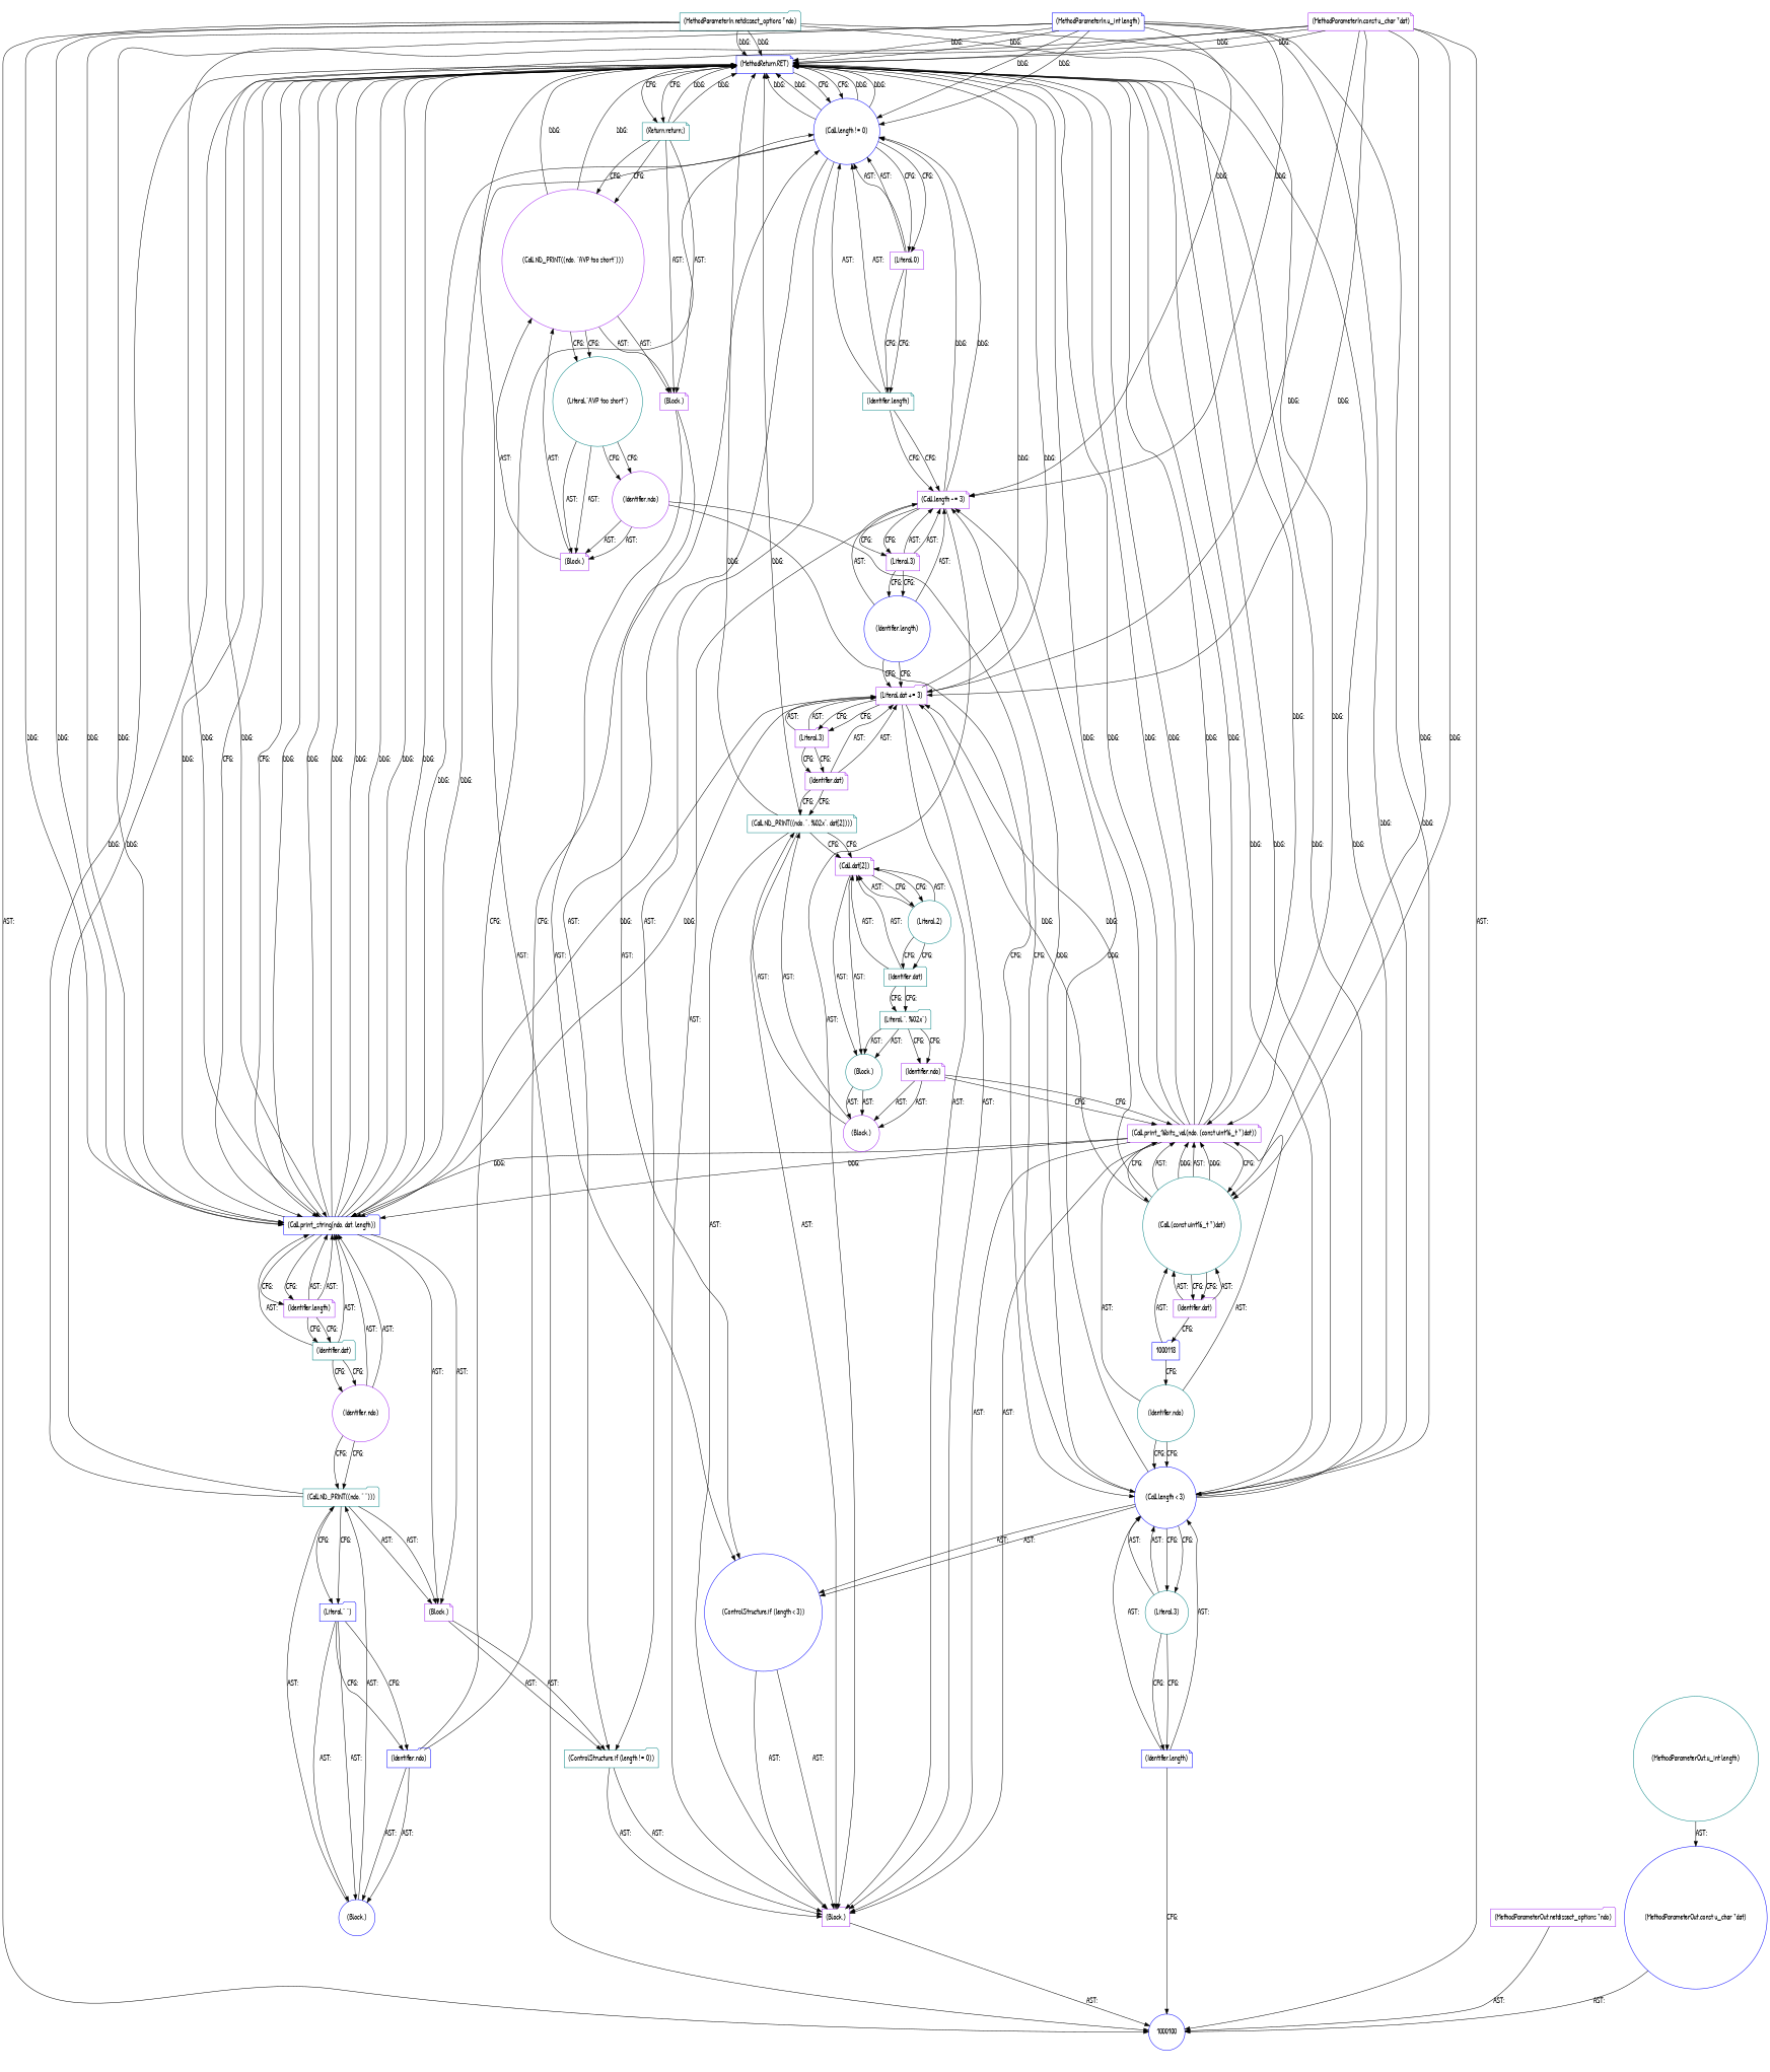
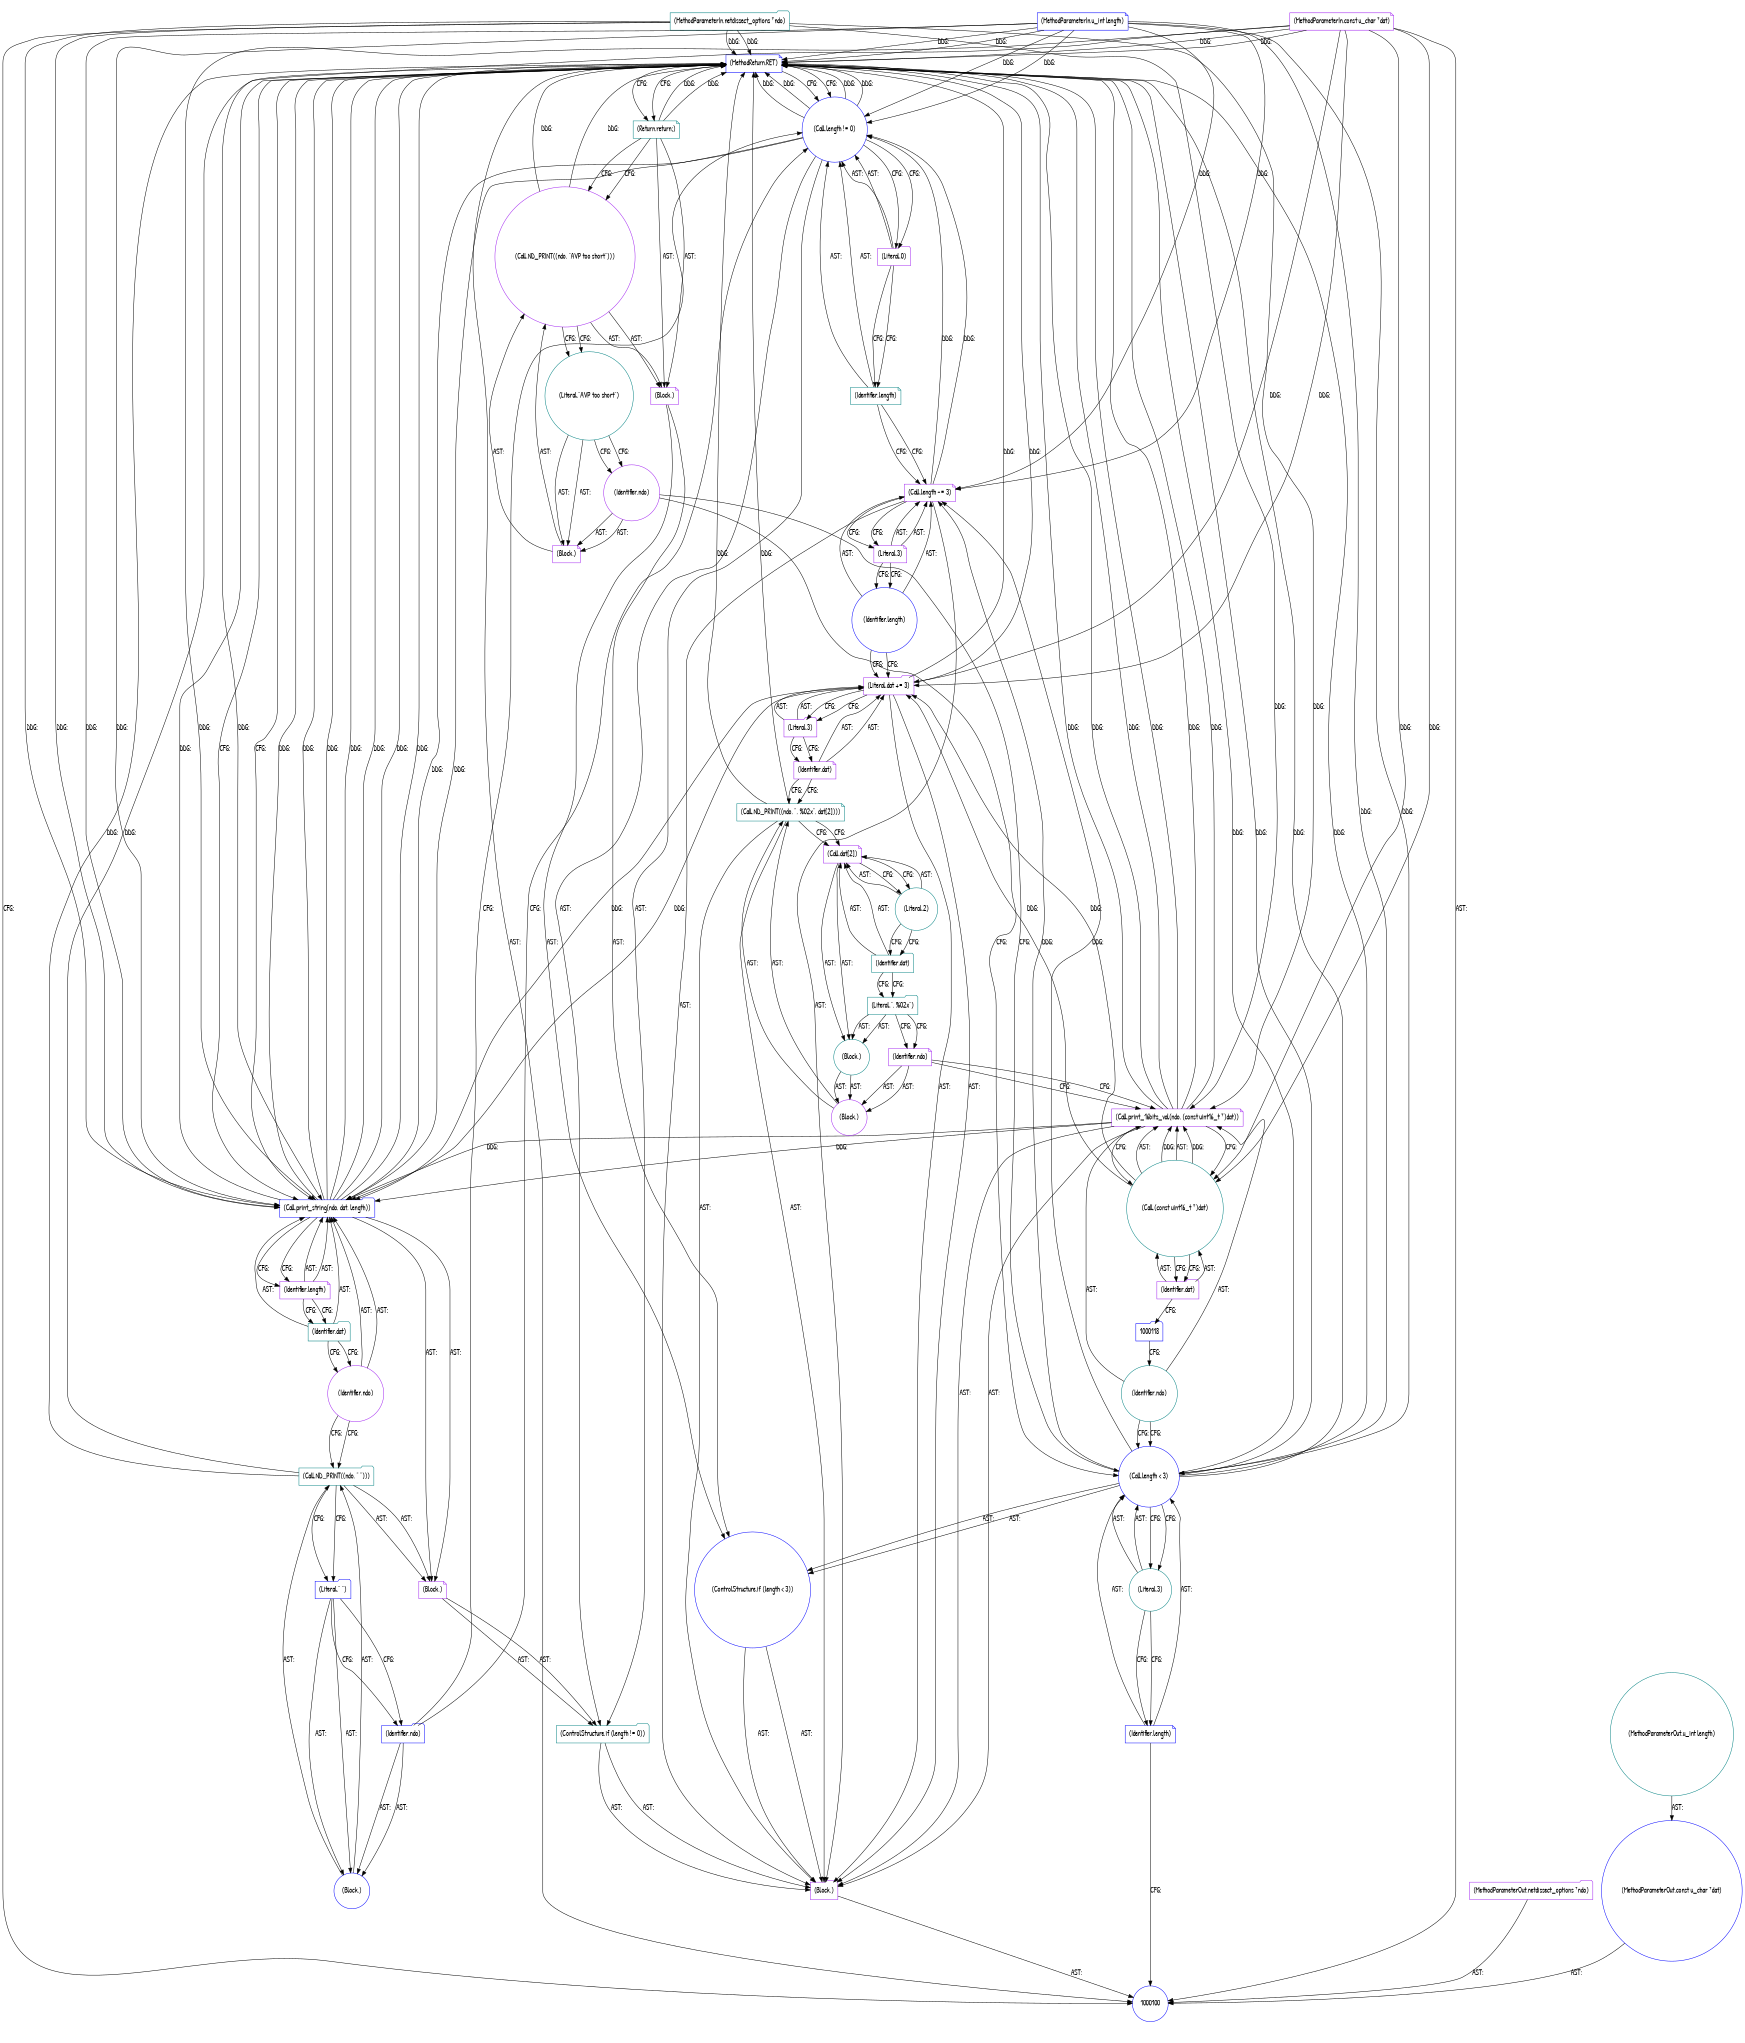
  digraph {
    fontname="Patrick Hand"
    node [color=purple fontname="Patrick Hand" shape=circle]
    edge [fontname="Patrick Hand"]
    n1 [color=blue label="(MethodReturn,RET)" shape=note]
    n2 [color=blue label="(Call,length != 0)"]
    n3 [color=blue label="(Call,print_string(ndo, dat, length))" shape=folder]
    n4 [color=teal label="(Return,return;)" shape=note]
    1000100 [color=blue]
    n6 [color=teal label="(ControlStructure,if (length != 0))" shape=folder]
    n7 [label="(Literal,0)" shape=folder]
    n8 [label="(Block,)" shape=note]
    n9 [label="(Identifier,length)" shape=note]
    n10 [label="(Block,)" shape=note]
    n11 [label="(Call,ND_PRINT((ndo, \"AVP too short\")))"]
    n12 [color=teal label="(MethodParameterIn,netdissect_options *ndo)" shape=folder]
    n13 [label="(Call,print_16bits_val(ndo, (const uint16_t *)dat))" shape=note]
    n14 [color=teal label="(Call,(const uint16_t *)dat)"]
    n15 [label="(Block,)" shape=folder]
    n16 [label="(MethodParameterOut,netdissect_options *ndo)" shape=folder]
    n17 [label="(MethodParameterIn,const u_char *dat)" shape=note]
    n18 [label="(Literal,dat += 3)" shape=folder]
    n19 [label="(Identifier,dat)" shape=folder]
    n20 [label="(Literal,3)" shape=folder]
    n21 [color=blue label="(MethodParameterOut,const u_char *dat)"]
    n22 [color=blue label="(MethodParameterIn,u_int length)" shape=note]
    n23 [label="(Call,length -= 3)" shape=note]
    n24 [color=blue label="(Call,length < 3)"]
    n25 [label="(Literal,3)" shape=note]
    n26 [color=blue label="(ControlStructure,if (length < 3))"]
    n27 [color=teal label="(Literal,3)"]
    n28 [color=teal label="(MethodParameterOut,u_int length)"]
    n29 [color=blue label="(Identifier,length)"]
    n30 [color=teal label="(Identifier,length)" shape=note]
    n31 [color=blue label="(Block,)"]
    n32 [color=teal label="(Call,ND_PRINT((ndo, \" \")))" shape=folder]
    n33 [color=blue label="(Literal,\" \")" shape=folder]
    n34 [color=blue label="(Identifier,ndo)" shape=folder]
    n35 [label="(Identifier,ndo)"]
    n36 [color=teal label="(Identifier,dat)" shape=folder]
    n37 [color=blue label="(Identifier,length)" shape=note]
    n38 [label="(Block,)" shape=note]
    n39 [color=teal label="(Literal,\"AVP too short\")"]
    n40 [label="(Identifier,ndo)"]
    n41 [color=teal label="(Identifier,ndo)"]
    1000118 [color=blue shape=folder]
    n43 [label="(Block,)"]
    n44 [color=teal label="(Call,ND_PRINT((ndo, \", %02x\", dat[2])))" shape=note]
    n45 [label="(Call,dat[2])" shape=note]
    n46 [label="(Identifier,ndo)" shape=note]
    n47 [color=teal label="(Block,)"]
    n48 [color=teal label="(Literal,\", %02x\")" shape=folder]
    n49 [color=teal label="(Literal,2)"]
    n50 [color=teal label="(Identifier,dat)" shape=folder]
    n51 [label="(Identifier,dat)" shape=note]
    n1 -> n2 [label="CFG: "]
    n1 -> n2 [label="CFG: "]
    n1 -> n3 [label="CFG: "]
    n1 -> n3 [label="CFG: "]
    n1 -> n4 [label="CFG: "]
    n1 -> n4 [label="CFG: "]
    n1 -> 1000100 [label="AST: "]
    n2 -> n1 [label="DDG: "]
    n2 -> n1 [label="DDG: "]
    n2 -> n1 [label="DDG: "]
    n2 -> n1 [label="DDG: "]
    n2 -> n3 [label="DDG: "]
    n2 -> n3 [label="DDG: "]
    n2 -> n6 [label="AST: "]
    n2 -> n6 [label="AST: "]
    n2 -> n7 [label="CFG: "]
    n2 -> n7 [label="CFG: "]
    n3 -> n1 [label="DDG: "]
    n3 -> n1 [label="DDG: "]
    n3 -> n1 [label="DDG: "]
    n3 -> n1 [label="DDG: "]
    n3 -> n1 [label="DDG: "]
    n3 -> n1 [label="DDG: "]
    n3 -> n1 [label="DDG: "]
    n3 -> n1 [label="DDG: "]
    n3 -> n8 [label="AST: "]
    n3 -> n8 [label="AST: "]
    n3 -> n9 [label="CFG: "]
    n3 -> n9 [label="CFG: "]
    n4 -> n1 [label="DDG: "]
    n4 -> n1 [label="DDG: "]
    n4 -> n10 [label="AST: "]
    n4 -> n10 [label="AST: "]
    n4 -> n11 [label="CFG: "]
    n4 -> n11 [label="CFG: "]
    n6 -> n15 [label="AST: "]
    n6 -> n15 [label="AST: "]
    n7 -> n2 [label="AST: "]
    n7 -> n2 [label="AST: "]
    n7 -> n30 [label="CFG: "]
    n7 -> n30 [label="CFG: "]
    n8 -> n6 [label="AST: "]
    n8 -> n6 [label="AST: "]
    n9 -> n3 [label="AST: "]
    n9 -> n3 [label="AST: "]
    n9 -> n36 [label="CFG: "]
    n9 -> n36 [label="CFG: "]
    n10 -> n26 [label="AST: "]
    n10 -> n26 [label="AST: "]
    n11 -> n1 [label="DDG: "]
    n11 -> n1 [label="DDG: "]
    n11 -> n10 [label="AST: "]
    n11 -> n10 [label="AST: "]
    n11 -> n39 [label="CFG: "]
    n11 -> n39 [label="CFG: "]
    n12 -> n1 [label="DDG: "]
    n12 -> n1 [label="DDG: "]
    n12 -> n3 [label="DDG: "]
    n12 -> n3 [label="DDG: "]
-   n12 -> 1000100 [label="AST: "]
+   n12 -> 1000100 [label="CFG: "]
    n12 -> n13 [label="DDG: "]
    n12 -> n13 [label="DDG: "]
    n13 -> n1 [label="DDG: "]
    n13 -> n1 [label="DDG: "]
    n13 -> n1 [label="DDG: "]
    n13 -> n1 [label="DDG: "]
    n13 -> n1 [label="DDG: "]
    n13 -> n1 [label="DDG: "]
    n13 -> n3 [label="DDG: "]
    n13 -> n3 [label="DDG: "]
    n13 -> n14 [label="CFG: "]
    n13 -> n14 [label="CFG: "]
    n13 -> n15 [label="AST: "]
    n13 -> n15 [label="AST: "]
    n14 -> n13 [label="AST: "]
    n14 -> n13 [label="DDG: "]
    n14 -> n13 [label="AST: "]
    n14 -> n13 [label="DDG: "]
    n14 -> n18 [label="DDG: "]
    n14 -> n18 [label="DDG: "]
    n14 -> n19 [label="CFG: "]
    n14 -> n19 [label="CFG: "]
    n15 -> 1000100 [label="AST: "]
    n16 -> 1000100 [label="AST: "]
    n17 -> n1 [label="DDG: "]
    n17 -> n1 [label="DDG: "]
    n17 -> n3 [label="DDG: "]
    n17 -> n3 [label="DDG: "]
    n17 -> 1000100 [label="AST: "]
    n17 -> n14 [label="DDG: "]
    n17 -> n14 [label="DDG: "]
    n17 -> n18 [label="DDG: "]
    n17 -> n18 [label="DDG: "]
    n18 -> n1 [label="DDG: "]
    n18 -> n1 [label="DDG: "]
    n18 -> n3 [label="DDG: "]
    n18 -> n3 [label="DDG: "]
    n18 -> n15 [label="AST: "]
    n18 -> n15 [label="AST: "]
    n18 -> n20 [label="CFG: "]
    n18 -> n20 [label="CFG: "]
    n19 -> n14 [label="AST: "]
    n19 -> n14 [label="AST: "]
    n19 -> 1000118 [label="CFG: "]
    n20 -> n18 [label="AST: "]
    n20 -> n18 [label="AST: "]
    n20 -> n51 [label="CFG: "]
    n20 -> n51 [label="CFG: "]
    n21 -> 1000100 [label="AST: "]
    n22 -> n1 [label="DDG: "]
    n22 -> n1 [label="DDG: "]
    n22 -> n2 [label="DDG: "]
    n22 -> n2 [label="DDG: "]
    n22 -> n3 [label="DDG: "]
    n22 -> n3 [label="DDG: "]
    n22 -> n23 [label="DDG: "]
    n22 -> n23 [label="DDG: "]
    n22 -> n24 [label="DDG: "]
    n22 -> n24 [label="DDG: "]
    n23 -> n2 [label="DDG: "]
    n23 -> n2 [label="DDG: "]
    n23 -> n15 [label="AST: "]
    n23 -> n15 [label="AST: "]
    n23 -> n25 [label="CFG: "]
    n23 -> n25 [label="CFG: "]
    n24 -> n1 [label="DDG: "]
    n24 -> n1 [label="DDG: "]
    n24 -> n1 [label="DDG: "]
    n24 -> n1 [label="DDG: "]
    n24 -> n23 [label="DDG: "]
    n24 -> n23 [label="DDG: "]
    n24 -> n26 [label="AST: "]
    n24 -> n26 [label="AST: "]
    n24 -> n27 [label="CFG: "]
    n24 -> n27 [label="CFG: "]
    n25 -> n23 [label="AST: "]
    n25 -> n23 [label="AST: "]
    n25 -> n29 [label="CFG: "]
    n25 -> n29 [label="CFG: "]
    n26 -> n15 [label="AST: "]
    n26 -> n15 [label="AST: "]
    n27 -> n24 [label="AST: "]
    n27 -> n24 [label="AST: "]
    n27 -> n37 [label="CFG: "]
    n27 -> n37 [label="CFG: "]
    n28 -> n21 [label="AST: "]
    n29 -> n18 [label="CFG: "]
    n29 -> n18 [label="CFG: "]
    n29 -> n23 [label="AST: "]
    n29 -> n23 [label="AST: "]
    n30 -> n2 [label="AST: "]
    n30 -> n2 [label="AST: "]
    n30 -> n23 [label="CFG: "]
    n30 -> n23 [label="CFG: "]
    n31 -> n32 [label="AST: "]
    n31 -> n32 [label="AST: "]
    n32 -> n1 [label="DDG: "]
    n32 -> n1 [label="DDG: "]
    n32 -> n8 [label="AST: "]
    n32 -> n8 [label="AST: "]
    n32 -> n33 [label="CFG: "]
    n32 -> n33 [label="CFG: "]
    n33 -> n31 [label="AST: "]
    n33 -> n31 [label="AST: "]
    n33 -> n34 [label="CFG: "]
    n33 -> n34 [label="CFG: "]
    n34 -> n2 [label="CFG: "]
    n34 -> n2 [label="CFG: "]
    n34 -> n31 [label="AST: "]
    n34 -> n31 [label="AST: "]
    n35 -> n3 [label="AST: "]
    n35 -> n3 [label="AST: "]
    n35 -> n32 [label="CFG: "]
    n35 -> n32 [label="CFG: "]
    n36 -> n3 [label="AST: "]
    n36 -> n3 [label="AST: "]
    n36 -> n35 [label="CFG: "]
    n36 -> n35 [label="CFG: "]
    n37 -> 1000100 [label="CFG: "]
    n37 -> n24 [label="AST: "]
    n37 -> n24 [label="AST: "]
    n38 -> n11 [label="AST: "]
    n38 -> n11 [label="AST: "]
    n39 -> n38 [label="AST: "]
    n39 -> n38 [label="AST: "]
    n39 -> n40 [label="CFG: "]
    n39 -> n40 [label="CFG: "]
    n40 -> n24 [label="CFG: "]
    n40 -> n24 [label="CFG: "]
    n40 -> n38 [label="AST: "]
    n40 -> n38 [label="AST: "]
    n41 -> n13 [label="AST: "]
    n41 -> n13 [label="AST: "]
    n41 -> n24 [label="CFG: "]
    n41 -> n24 [label="CFG: "]
-   1000118 -> n14 [label="AST: "]
    1000118 -> n41 [label="CFG: "]
    n43 -> n44 [label="AST: "]
    n43 -> n44 [label="AST: "]
    n44 -> n1 [label="DDG: "]
    n44 -> n1 [label="DDG: "]
    n44 -> n15 [label="AST: "]
    n44 -> n15 [label="AST: "]
    n44 -> n45 [label="CFG: "]
    n44 -> n45 [label="CFG: "]
    n45 -> n47 [label="AST: "]
    n45 -> n47 [label="AST: "]
    n45 -> n49 [label="CFG: "]
    n45 -> n49 [label="CFG: "]
    n46 -> n13 [label="CFG: "]
    n46 -> n13 [label="CFG: "]
    n46 -> n43 [label="AST: "]
    n46 -> n43 [label="AST: "]
    n47 -> n43 [label="AST: "]
    n47 -> n43 [label="AST: "]
    n48 -> n46 [label="CFG: "]
    n48 -> n46 [label="CFG: "]
    n48 -> n47 [label="AST: "]
    n48 -> n47 [label="AST: "]
    n49 -> n45 [label="AST: "]
    n49 -> n45 [label="AST: "]
    n49 -> n50 [label="CFG: "]
    n49 -> n50 [label="CFG: "]
    n50 -> n45 [label="AST: "]
    n50 -> n45 [label="AST: "]
    n50 -> n48 [label="CFG: "]
    n50 -> n48 [label="CFG: "]
    n51 -> n18 [label="AST: "]
    n51 -> n18 [label="AST: "]
    n51 -> n44 [label="CFG: "]
    n51 -> n44 [label="CFG: "]
  }
